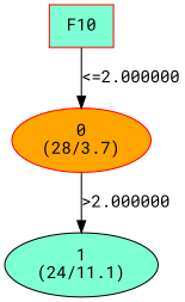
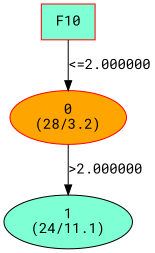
  digraph {
    fontname="Roboto Mono"
    node [color=red fillcolor=aquamarine fontname="Roboto Mono" shape=ellipse style=filled]
    edge [fontname="Roboto Mono"]
    n1 [label="F10\n" shape=box]
-   n2 [fillcolor=orange label="0\n(28/3.7)"]
+   n2 [fillcolor=orange label="0\n(28/3.2)"]
    n3 [color=black label="1\n(24/11.1)"]
    n1 -> n2 [label="<=2.000000"]
    n2 -> n3 [label=">2.000000"]
  }
